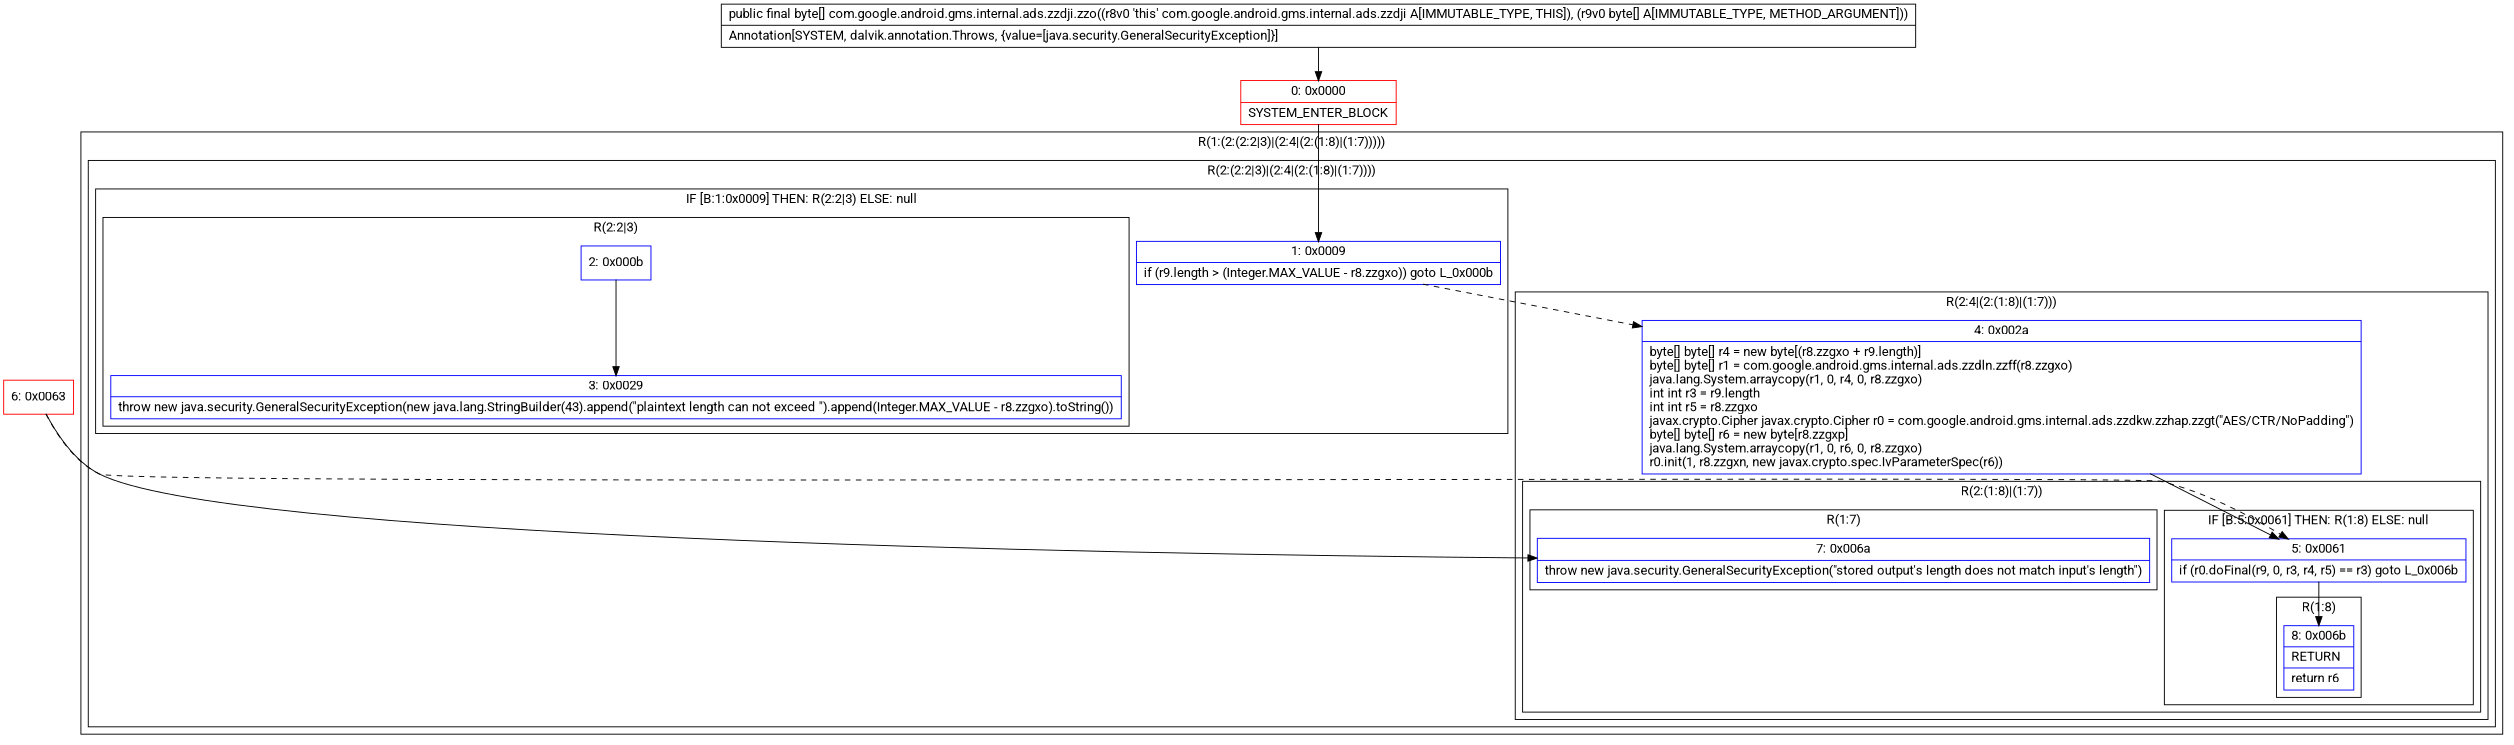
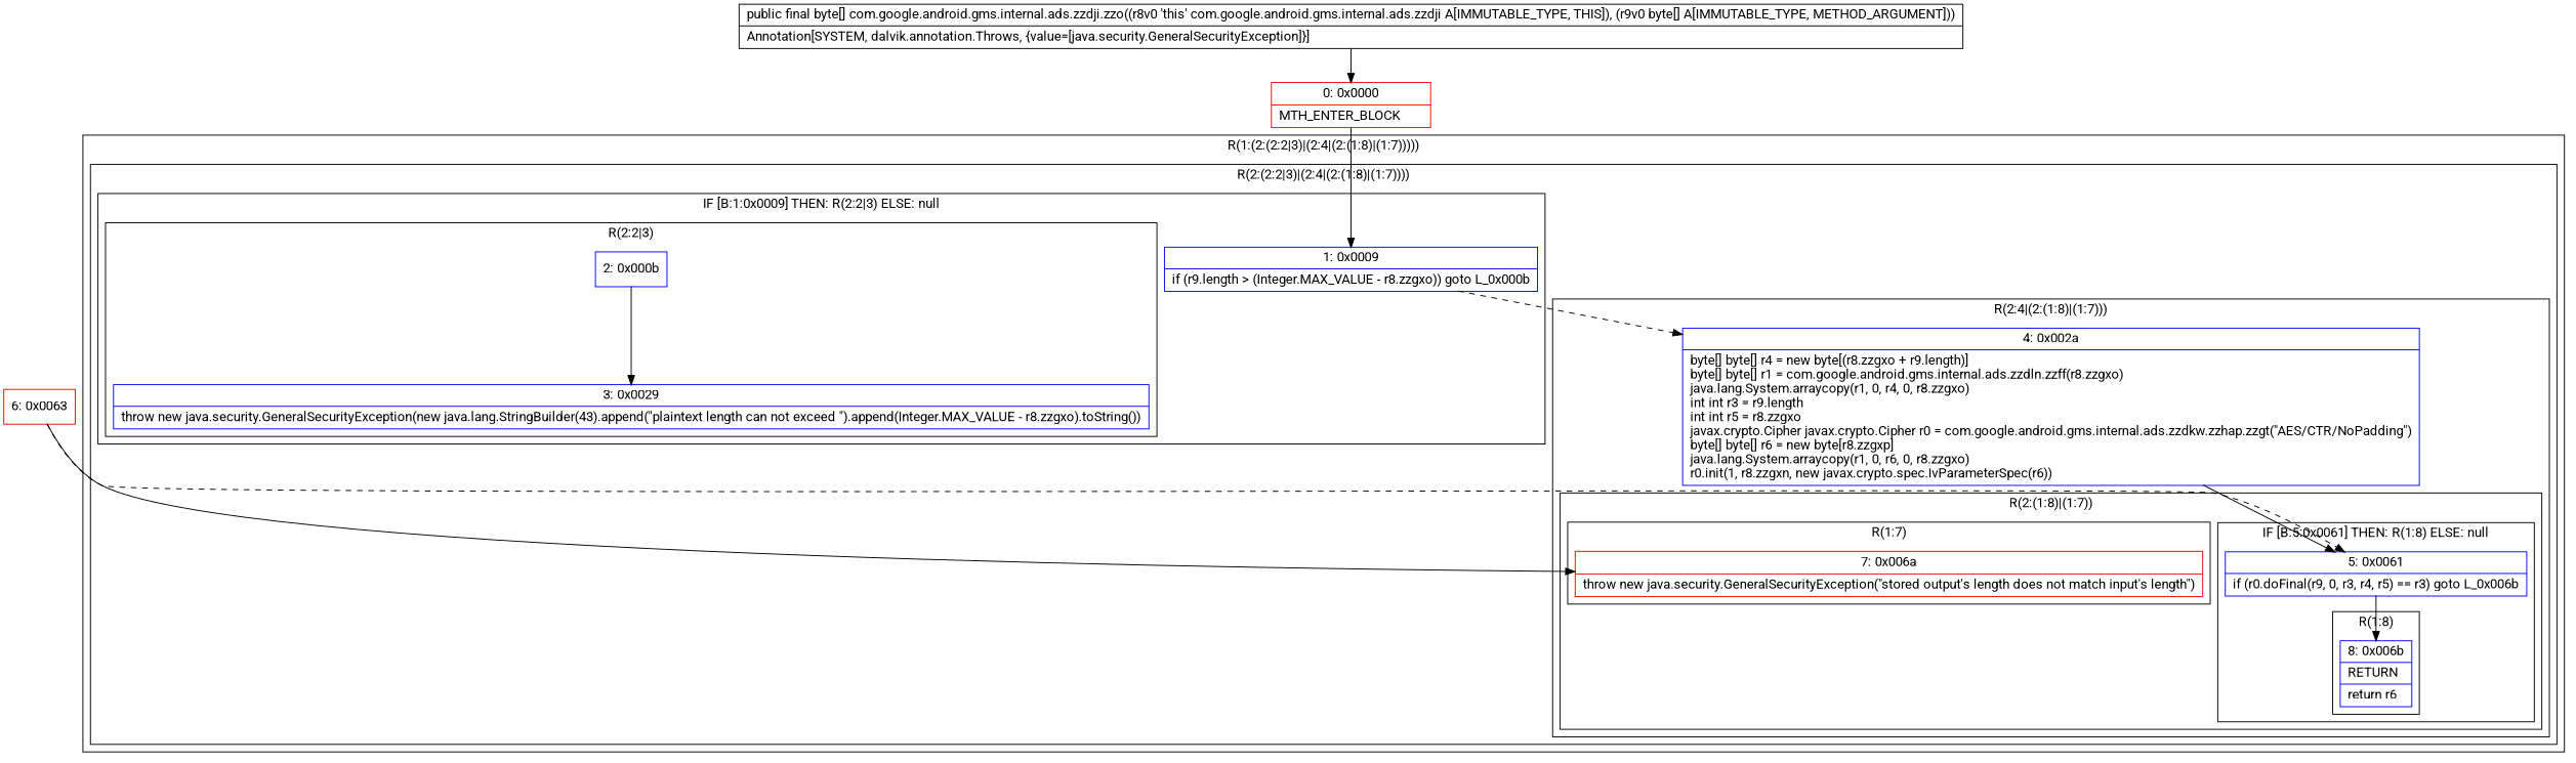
  digraph {
    fontname=Roboto
    node [color=blue fontname=Roboto shape=record]
    edge [fontname=Roboto]
    n1 [label="{2\:\ 0x000b}"]
    n2 [label="{3\:\ 0x0029|throw new java.security.GeneralSecurityException(new java.lang.StringBuilder(43).append(\"plaintext length can not exceed \").append(Integer.MAX_VALUE \- r8.zzgxo).toString())\l}"]
    n3 [label="{1\:\ 0x0009|if (r9.length \> (Integer.MAX_VALUE \- r8.zzgxo)) goto L_0x000b\l}"]
    n4 [label="{8\:\ 0x006b|RETURN\l|return r6\l}"]
    n5 [label="{5\:\ 0x0061|if (r0.doFinal(r9, 0, r3, r4, r5) == r3) goto L_0x006b\l}"]
-   n6 [label="{7\:\ 0x006a|throw new java.security.GeneralSecurityException(\"stored output's length does not match input's length\")\l}"]
+   n6 [color=red label="{7\:\ 0x006a|throw new java.security.GeneralSecurityException(\"stored output's length does not match input's length\")\l}"]
    n7 [label="{4\:\ 0x002a|byte[] byte[] r4 = new byte[(r8.zzgxo + r9.length)]\lbyte[] byte[] r1 = com.google.android.gms.internal.ads.zzdln.zzff(r8.zzgxo)\ljava.lang.System.arraycopy(r1, 0, r4, 0, r8.zzgxo)\lint int r3 = r9.length\lint int r5 = r8.zzgxo\ljavax.crypto.Cipher javax.crypto.Cipher r0 = com.google.android.gms.internal.ads.zzdkw.zzhap.zzgt(\"AES\/CTR\/NoPadding\")\lbyte[] byte[] r6 = new byte[r8.zzgxp]\ljava.lang.System.arraycopy(r1, 0, r6, 0, r8.zzgxo)\lr0.init(1, r8.zzgxn, new javax.crypto.spec.IvParameterSpec(r6))\l}"]
    n8 [color=red label="{6\:\ 0x0063}"]
-   n9 [color=red label="{0\:\ 0x0000|SYSTEM_ENTER_BLOCK\l}"]
+   n9 [color=red label="{0\:\ 0x0000|MTH_ENTER_BLOCK\l}"]
    n10 [label="{public final byte[] com.google.android.gms.internal.ads.zzdji.zzo((r8v0 'this' com.google.android.gms.internal.ads.zzdji A[IMMUTABLE_TYPE, THIS]), (r9v0 byte[] A[IMMUTABLE_TYPE, METHOD_ARGUMENT]))  | Annotation[SYSTEM, dalvik.annotation.Throws, \{value=[java.security.GeneralSecurityException]\}]\l}" color=""]
    subgraph cluster_1 {
      label="R(1:(2:(2:2|3)|(2:4|(2:(1:8)|(1:7)))))"
      subgraph cluster_2 {
        label="R(2:(2:2|3)|(2:4|(2:(1:8)|(1:7))))"
        subgraph cluster_3 {
          label="IF [B:1:0x0009] THEN: R(2:2|3) ELSE: null"
          n3
          subgraph cluster_4 {
            label="R(2:2|3)"
            n1
            n2
          }
        }
        subgraph cluster_5 {
          label="R(2:4|(2:(1:8)|(1:7)))"
          n7
          subgraph cluster_6 {
            label="R(2:(1:8)|(1:7))"
            subgraph cluster_7 {
              label="IF [B:5:0x0061] THEN: R(1:8) ELSE: null"
              n5
              subgraph cluster_8 {
                label="R(1:8)"
                n4
              }
            }
            subgraph cluster_9 {
              label="R(1:7)"
              n6
            }
          }
        }
      }
    }
    n1 -> n2
    n3 -> n7 [style=dashed]
    n5 -> n4
    n7 -> n5
    n8 -> n5 [style=dashed]
    n8 -> n6
    n9 -> n3
    n10 -> n9
  }
